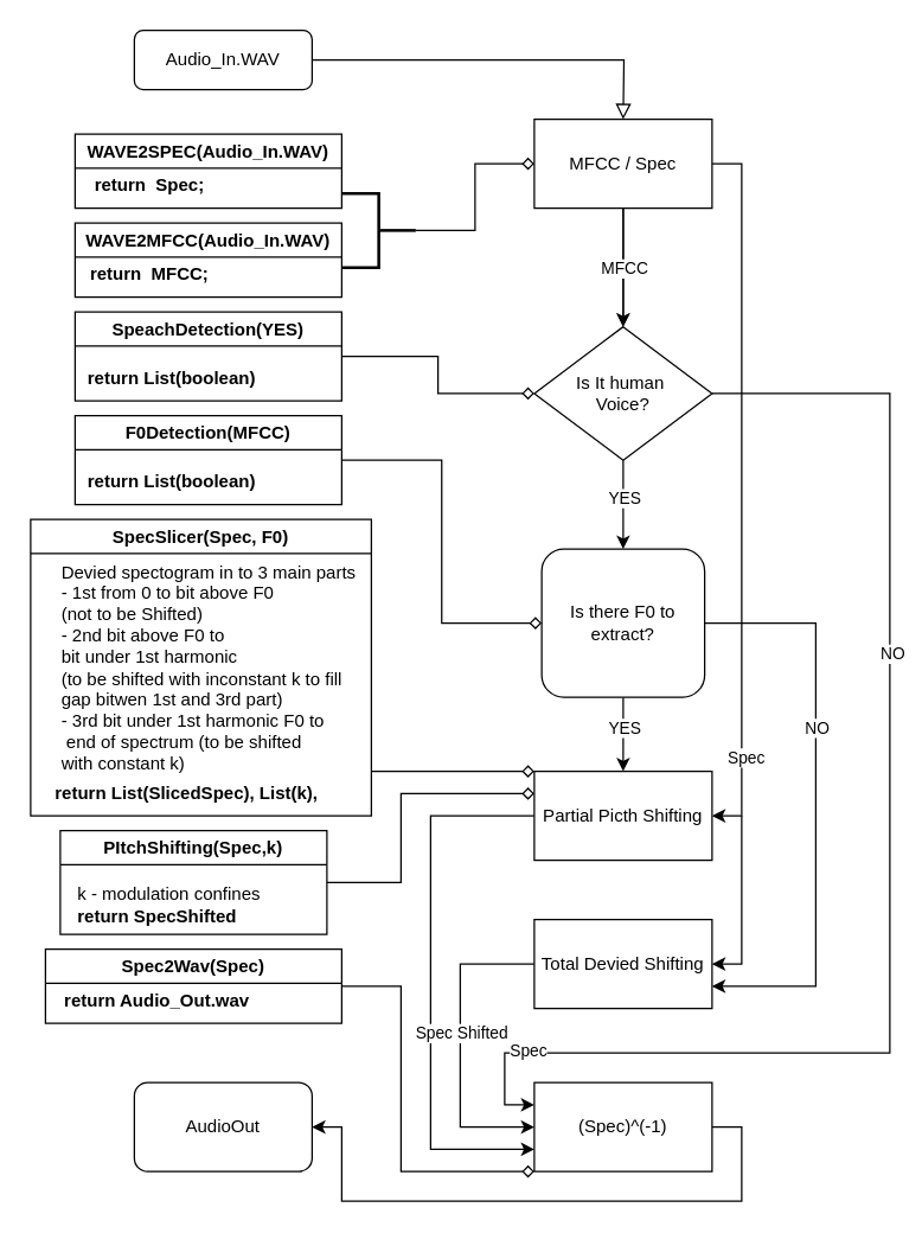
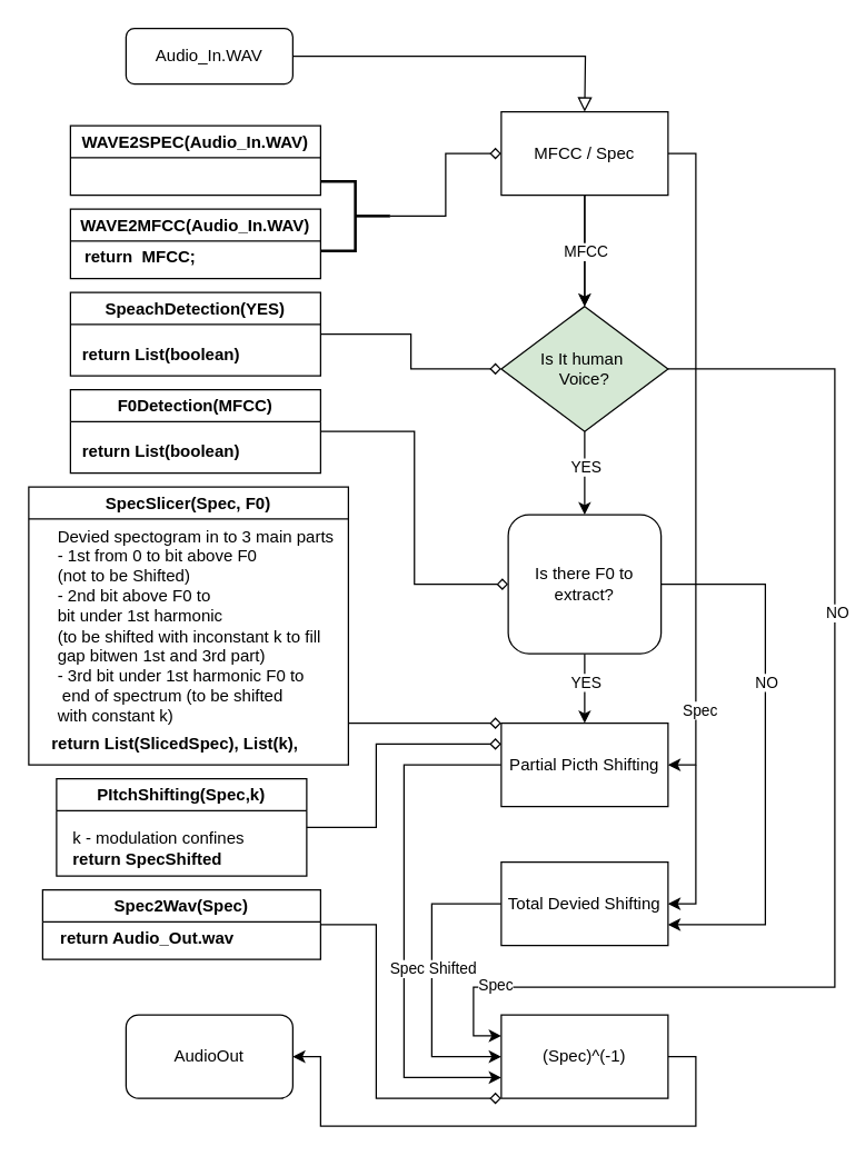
  <mxCell id="0" />
  <mxCell id="1" parent="0" />
  <mxCell id="2" value="" style="rounded=0;html=1;jettySize=auto;orthogonalLoop=1;fontSize=11;endArrow=block;endFill=0;endSize=8;strokeWidth=1;shadow=0;labelBackgroundColor=none;edgeStyle=orthogonalEdgeStyle;" parent="1" source="3" edge="1"><mxGeometry relative="1" as="geometry"><mxPoint x="420" y="80" as="targetPoint" /></mxGeometry></mxCell>
  <mxCell id="3" value="Audio_In.WAV" style="rounded=1;whiteSpace=wrap;html=1;fontSize=12;glass=0;strokeWidth=1;shadow=0;" parent="1" vertex="1"><mxGeometry x="90" y="20" width="120" height="40" as="geometry" /></mxCell>
  <mxCell id="4" style="edgeStyle=orthogonalEdgeStyle;rounded=0;orthogonalLoop=1;jettySize=auto;html=1;exitX=0.5;exitY=1;exitDx=0;exitDy=0;" edge="1" parent="1" source="7"><mxGeometry relative="1" as="geometry"><mxPoint x="420" y="220" as="targetPoint" /></mxGeometry></mxCell>
  <mxCell id="5" style="edgeStyle=orthogonalEdgeStyle;rounded=0;orthogonalLoop=1;jettySize=auto;html=1;exitX=1;exitY=0.5;exitDx=0;exitDy=0;entryX=1;entryY=0.5;entryDx=0;entryDy=0;" edge="1" parent="1" source="7" target="34"><mxGeometry relative="1" as="geometry"><mxPoint x="510" y="576.4" as="targetPoint" /><Array as="points"><mxPoint x="500" y="110" /><mxPoint x="500" y="550" /></Array></mxGeometry></mxCell>
  <mxCell id="6" value="Spec&lt;br&gt;" style="edgeLabel;html=1;align=center;verticalAlign=middle;resizable=0;points=[];" vertex="1" connectable="0" parent="5"><mxGeometry x="0.407" y="2" relative="1" as="geometry"><mxPoint y="82" as="offset" /></mxGeometry></mxCell>
  <mxCell id="7" value="MFCC / Spec" style="rounded=0;whiteSpace=wrap;html=1;" vertex="1" parent="1"><mxGeometry x="360" y="80" width="120" height="60" as="geometry" /></mxCell>
  <mxCell id="8" value="WAVE2SPEC(Audio_In.WAV)" style="swimlane;whiteSpace=wrap;html=1;" vertex="1" parent="1"><mxGeometry x="50" y="90" width="180" height="50" as="geometry" /></mxCell>
- <mxCell id="9" value="&lt;b&gt;return&amp;nbsp; Spec;&lt;/b&gt;" style="text;html=1;align=center;verticalAlign=middle;resizable=0;points=[];autosize=1;strokeColor=none;fillColor=none;" vertex="1" parent="8"><mxGeometry y="20" width="100" height="30" as="geometry" /></mxCell>
  <mxCell id="10" value="WAVE2MFCC(Audio_In.WAV)" style="swimlane;whiteSpace=wrap;html=1;" vertex="1" parent="1"><mxGeometry x="50" y="150" width="180" height="50" as="geometry" /></mxCell>
  <mxCell id="11" value="&lt;b&gt;return&amp;nbsp; MFCC;&lt;/b&gt;" style="text;html=1;align=center;verticalAlign=middle;resizable=0;points=[];autosize=1;strokeColor=none;fillColor=none;" vertex="1" parent="10"><mxGeometry y="20" width="100" height="30" as="geometry" /></mxCell>
  <mxCell id="12" style="edgeStyle=orthogonalEdgeStyle;rounded=0;orthogonalLoop=1;jettySize=auto;html=1;exitX=0;exitY=0.5;exitDx=0;exitDy=0;exitPerimeter=0;entryX=0;entryY=0.5;entryDx=0;entryDy=0;endArrow=diamond;endFill=0;" edge="1" parent="1" source="13" target="7"><mxGeometry relative="1" as="geometry"><mxPoint x="360" y="190" as="targetPoint" /></mxGeometry></mxCell>
  <mxCell id="13" value="" style="strokeWidth=2;html=1;shape=mxgraph.flowchart.annotation_2;align=left;labelPosition=right;pointerEvents=1;rotation=-180;" vertex="1" parent="1"><mxGeometry x="230" y="130" width="50" height="50" as="geometry" /></mxCell>
  <mxCell id="14" style="edgeStyle=orthogonalEdgeStyle;rounded=0;orthogonalLoop=1;jettySize=auto;html=1;exitX=0.5;exitY=1;exitDx=0;exitDy=0;entryX=0.5;entryY=0;entryDx=0;entryDy=0;" edge="1" parent="1" source="19" target="29"><mxGeometry relative="1" as="geometry" /></mxCell>
  <mxCell id="15" value="YES" style="edgeLabel;html=1;align=center;verticalAlign=middle;resizable=0;points=[];" vertex="1" connectable="0" parent="14"><mxGeometry x="-0.167" y="3" relative="1" as="geometry"><mxPoint x="-3" as="offset" /></mxGeometry></mxCell>
  <mxCell id="16" style="edgeStyle=orthogonalEdgeStyle;rounded=0;orthogonalLoop=1;jettySize=auto;html=1;exitX=1;exitY=0.5;exitDx=0;exitDy=0;entryX=0;entryY=0.25;entryDx=0;entryDy=0;" edge="1" parent="1" source="19" target="36"><mxGeometry relative="1" as="geometry"><mxPoint x="350" y="760" as="targetPoint" /><Array as="points"><mxPoint x="600" y="265" /><mxPoint x="600" y="710" /><mxPoint x="340" y="710" /><mxPoint x="340" y="745" /></Array></mxGeometry></mxCell>
  <mxCell id="17" value="NO" style="edgeLabel;html=1;align=center;verticalAlign=middle;resizable=0;points=[];" vertex="1" connectable="0" parent="16"><mxGeometry x="-0.33" y="1" relative="1" as="geometry"><mxPoint as="offset" /></mxGeometry></mxCell>
  <mxCell id="18" value="Spec&lt;br&gt;" style="edgeLabel;html=1;align=center;verticalAlign=middle;resizable=0;points=[];" vertex="1" connectable="0" parent="16"><mxGeometry x="0.84" y="-2" relative="1" as="geometry"><mxPoint as="offset" /></mxGeometry></mxCell>
- <mxCell id="19" value="Is It human&amp;nbsp;&lt;br&gt;Voice?" style="rhombus;whiteSpace=wrap;html=1;" vertex="1" parent="1"><mxGeometry x="360" y="220" width="120" height="90" as="geometry" /></mxCell>
+ <mxCell id="19" value="Is It human&amp;nbsp;&lt;br&gt;Voice?" style="rhombus;whiteSpace=wrap;html=1;fillColor=#d5e8d4;" vertex="1" parent="1"><mxGeometry x="360" y="220" width="120" height="90" as="geometry" /></mxCell>
  <mxCell id="20" value="" style="endArrow=classic;html=1;rounded=0;exitX=0.5;exitY=1;exitDx=0;exitDy=0;entryX=0.5;entryY=0;entryDx=0;entryDy=0;" edge="1" parent="1" source="7" target="19"><mxGeometry relative="1" as="geometry"><mxPoint x="410" y="330" as="sourcePoint" /><mxPoint x="510" y="330" as="targetPoint" /><Array as="points"><mxPoint x="420" y="190" /></Array></mxGeometry></mxCell>
  <mxCell id="21" value="MFCC" style="edgeLabel;resizable=0;html=1;align=center;verticalAlign=middle;" connectable="0" vertex="1" parent="20"><mxGeometry relative="1" as="geometry" /></mxCell>
  <mxCell id="22" style="edgeStyle=orthogonalEdgeStyle;rounded=0;orthogonalLoop=1;jettySize=auto;html=1;exitX=1;exitY=0.5;exitDx=0;exitDy=0;entryX=0;entryY=0.5;entryDx=0;entryDy=0;endArrow=diamond;endFill=0;" edge="1" parent="1" source="23" target="19"><mxGeometry relative="1" as="geometry" /></mxCell>
  <mxCell id="23" value="SpeachDetection(YES)" style="swimlane;whiteSpace=wrap;html=1;" vertex="1" parent="1"><mxGeometry x="50" y="210" width="180" height="60" as="geometry" /></mxCell>
  <mxCell id="24" value="&lt;b&gt;return List(boolean)&lt;/b&gt;" style="text;html=1;align=center;verticalAlign=middle;resizable=0;points=[];autosize=1;strokeColor=none;fillColor=none;" vertex="1" parent="23"><mxGeometry x="-5" y="30" width="140" height="30" as="geometry" /></mxCell>
  <mxCell id="25" style="edgeStyle=orthogonalEdgeStyle;rounded=0;orthogonalLoop=1;jettySize=auto;html=1;exitX=0.5;exitY=1;exitDx=0;exitDy=0;entryX=0.5;entryY=0;entryDx=0;entryDy=0;" edge="1" parent="1" source="29" target="34"><mxGeometry relative="1" as="geometry" /></mxCell>
  <mxCell id="26" value="YES&lt;br&gt;" style="edgeLabel;html=1;align=center;verticalAlign=middle;resizable=0;points=[];" vertex="1" connectable="0" parent="25"><mxGeometry x="-0.587" y="-3" relative="1" as="geometry"><mxPoint x="3" y="10" as="offset" /></mxGeometry></mxCell>
  <mxCell id="27" style="edgeStyle=orthogonalEdgeStyle;rounded=0;orthogonalLoop=1;jettySize=auto;html=1;exitX=1;exitY=0.5;exitDx=0;exitDy=0;entryX=1;entryY=0.75;entryDx=0;entryDy=0;" edge="1" parent="1" source="29" target="46"><mxGeometry relative="1" as="geometry"><mxPoint x="570" y="670" as="targetPoint" /><Array as="points"><mxPoint x="550" y="420" /><mxPoint x="550" y="665" /></Array></mxGeometry></mxCell>
  <mxCell id="28" value="NO" style="edgeLabel;html=1;align=center;verticalAlign=middle;resizable=0;points=[];" vertex="1" connectable="0" parent="27"><mxGeometry x="-0.248" y="-1" relative="1" as="geometry"><mxPoint x="1" y="-2" as="offset" /></mxGeometry></mxCell>
  <mxCell id="29" value="Is there F0 to extract?" style="whiteSpace=wrap;html=1;rounded=1;" vertex="1" parent="1"><mxGeometry x="365" y="370" width="110" height="100" as="geometry" /></mxCell>
  <mxCell id="30" style="edgeStyle=orthogonalEdgeStyle;rounded=0;orthogonalLoop=1;jettySize=auto;html=1;exitX=1;exitY=0.5;exitDx=0;exitDy=0;endArrow=diamond;endFill=0;entryX=0;entryY=0.5;entryDx=0;entryDy=0;" edge="1" parent="1" source="31" target="29"><mxGeometry relative="1" as="geometry"><mxPoint x="360" y="420" as="targetPoint" /></mxGeometry></mxCell>
  <mxCell id="31" value="F0Detection(MFCC)" style="swimlane;whiteSpace=wrap;html=1;" vertex="1" parent="1"><mxGeometry x="50" y="280" width="180" height="60" as="geometry" /></mxCell>
  <mxCell id="32" value="&lt;b&gt;return List(boolean)&lt;/b&gt;" style="text;html=1;align=center;verticalAlign=middle;resizable=0;points=[];autosize=1;strokeColor=none;fillColor=none;" vertex="1" parent="31"><mxGeometry x="-5" y="30" width="140" height="30" as="geometry" /></mxCell>
  <mxCell id="33" style="edgeStyle=orthogonalEdgeStyle;rounded=0;orthogonalLoop=1;jettySize=auto;html=1;exitX=0;exitY=0.5;exitDx=0;exitDy=0;entryX=0;entryY=0.75;entryDx=0;entryDy=0;" edge="1" parent="1" source="34" target="36"><mxGeometry relative="1" as="geometry"><mxPoint x="300" y="790" as="targetPoint" /><Array as="points"><mxPoint x="290" y="550" /><mxPoint x="290" y="775" /></Array></mxGeometry></mxCell>
  <mxCell id="34" value="Partial Picth Shifting" style="rounded=0;whiteSpace=wrap;html=1;" vertex="1" parent="1"><mxGeometry x="360" y="520" width="120" height="60" as="geometry" /></mxCell>
  <mxCell id="35" style="edgeStyle=orthogonalEdgeStyle;rounded=0;orthogonalLoop=1;jettySize=auto;html=1;exitX=1;exitY=0.5;exitDx=0;exitDy=0;entryX=1;entryY=0.5;entryDx=0;entryDy=0;" edge="1" parent="1" source="36" target="47"><mxGeometry relative="1" as="geometry"><mxPoint x="210" y="830" as="targetPoint" /><Array as="points"><mxPoint x="500" y="760" /><mxPoint x="500" y="810" /><mxPoint x="230" y="810" /><mxPoint x="230" y="760" /></Array></mxGeometry></mxCell>
  <mxCell id="36" value="(Spec)^(-1)" style="rounded=0;whiteSpace=wrap;html=1;" vertex="1" parent="1"><mxGeometry x="360" y="730" width="120" height="60" as="geometry" /></mxCell>
  <mxCell id="37" style="edgeStyle=orthogonalEdgeStyle;rounded=0;orthogonalLoop=1;jettySize=auto;html=1;exitX=1;exitY=0.5;exitDx=0;exitDy=0;entryX=0;entryY=0.25;entryDx=0;entryDy=0;endArrow=diamond;endFill=0;" edge="1" parent="1" source="38" target="34"><mxGeometry relative="1" as="geometry"><Array as="points"><mxPoint x="270" y="595" /><mxPoint x="270" y="535" /></Array></mxGeometry></mxCell>
  <mxCell id="38" value="PItchShifting(Spec,k)" style="swimlane;whiteSpace=wrap;html=1;" vertex="1" parent="1"><mxGeometry x="40" y="560" width="180" height="70" as="geometry"><mxRectangle x="-160" y="560" width="160" height="30" as="alternateBounds" /></mxGeometry></mxCell>
  <mxCell id="39" value="k - modulation&amp;nbsp;confines&lt;br&gt;&lt;b&gt;return SpecShifted&lt;/b&gt;" style="text;html=1;align=left;verticalAlign=middle;resizable=0;points=[];autosize=1;strokeColor=none;fillColor=none;" vertex="1" parent="38"><mxGeometry x="10" y="30" width="150" height="40" as="geometry" /></mxCell>
  <mxCell id="40" value="SpecSlicer(Spec, F0)" style="swimlane;whiteSpace=wrap;html=1;" vertex="1" parent="1"><mxGeometry x="20" y="350" width="230" height="200" as="geometry"><mxRectangle x="-180" y="350" width="160" height="30" as="alternateBounds" /></mxGeometry></mxCell>
  <mxCell id="41" value="&lt;b&gt;return List(SlicedSpec), List(k),&lt;/b&gt;" style="text;html=1;align=center;verticalAlign=middle;resizable=0;points=[];autosize=1;strokeColor=none;fillColor=none;" vertex="1" parent="40"><mxGeometry x="5" y="170" width="200" height="30" as="geometry" /></mxCell>
  <mxCell id="42" value="&lt;div style=&quot;text-align: left;&quot;&gt;&lt;span style=&quot;background-color: initial;&quot;&gt;Devied spectogram in to 3 main parts&lt;/span&gt;&lt;/div&gt;&lt;div style=&quot;text-align: left;&quot;&gt;&lt;span style=&quot;background-color: initial;&quot;&gt;- 1st from 0 to bit above F0&lt;/span&gt;&lt;/div&gt;&lt;div style=&quot;text-align: left;&quot;&gt;&lt;span style=&quot;background-color: initial;&quot;&gt;(not to be Shifted)&lt;/span&gt;&lt;/div&gt;&lt;div style=&quot;text-align: left;&quot;&gt;&lt;span style=&quot;background-color: initial;&quot;&gt;- 2nd bit above F0 to&amp;nbsp;&lt;/span&gt;&lt;/div&gt;&lt;div style=&quot;text-align: left;&quot;&gt;&lt;span style=&quot;background-color: initial;&quot;&gt;bit under 1st harmonic&lt;/span&gt;&lt;/div&gt;&lt;div style=&quot;text-align: left;&quot;&gt;&lt;span style=&quot;background-color: initial;&quot;&gt;(to be shifted with inconstant k to fill&amp;nbsp;&lt;/span&gt;&lt;/div&gt;&lt;div style=&quot;text-align: left;&quot;&gt;&lt;span style=&quot;background-color: initial;&quot;&gt;gap bitwen 1st and 3rd part)&lt;/span&gt;&lt;/div&gt;&lt;div style=&quot;text-align: left;&quot;&gt;&lt;span style=&quot;background-color: initial;&quot;&gt;- 3rd bit under 1st harmonic F0 to&lt;/span&gt;&lt;/div&gt;&lt;div style=&quot;text-align: left;&quot;&gt;&lt;span style=&quot;background-color: initial;&quot;&gt;&amp;nbsp;end of spectrum (to be shifted&amp;nbsp;&lt;/span&gt;&lt;/div&gt;&lt;div style=&quot;text-align: left;&quot;&gt;&lt;span style=&quot;background-color: initial;&quot;&gt;with constant k)&lt;/span&gt;&lt;/div&gt;" style="text;html=1;align=center;verticalAlign=middle;resizable=0;points=[];autosize=1;strokeColor=none;fillColor=none;" vertex="1" parent="40"><mxGeometry x="10" y="20" width="220" height="160" as="geometry" /></mxCell>
  <mxCell id="43" style="edgeStyle=orthogonalEdgeStyle;rounded=0;orthogonalLoop=1;jettySize=auto;html=1;entryX=1;entryY=0.5;entryDx=0;entryDy=0;" edge="1" parent="1" target="46"><mxGeometry relative="1" as="geometry"><mxPoint x="520" y="660" as="targetPoint" /><mxPoint x="500" y="550" as="sourcePoint" /><Array as="points"><mxPoint x="500" y="650" /></Array></mxGeometry></mxCell>
  <mxCell id="44" style="edgeStyle=orthogonalEdgeStyle;rounded=0;orthogonalLoop=1;jettySize=auto;html=1;exitX=0;exitY=0.5;exitDx=0;exitDy=0;entryX=0;entryY=0.5;entryDx=0;entryDy=0;" edge="1" parent="1" source="46" target="36"><mxGeometry relative="1" as="geometry"><mxPoint x="320" y="760" as="targetPoint" /><Array as="points"><mxPoint x="310" y="650" /><mxPoint x="310" y="760" /></Array></mxGeometry></mxCell>
  <mxCell id="45" value="Spec Shifted" style="edgeLabel;html=1;align=center;verticalAlign=middle;resizable=0;points=[];" vertex="1" connectable="0" parent="44"><mxGeometry x="-0.088" y="1" relative="1" as="geometry"><mxPoint x="-1" as="offset" /></mxGeometry></mxCell>
  <mxCell id="46" value="Total Devied Shifting" style="rounded=0;whiteSpace=wrap;html=1;" vertex="1" parent="1"><mxGeometry x="360" y="620" width="120" height="60" as="geometry" /></mxCell>
  <mxCell id="47" value="AudioOut" style="rounded=1;whiteSpace=wrap;html=1;" vertex="1" parent="1"><mxGeometry x="90" y="730" width="120" height="60" as="geometry" /></mxCell>
  <mxCell id="48" style="edgeStyle=orthogonalEdgeStyle;rounded=0;orthogonalLoop=1;jettySize=auto;html=1;exitX=1;exitY=0.5;exitDx=0;exitDy=0;entryX=0;entryY=1;entryDx=0;entryDy=0;endArrow=diamond;endFill=0;" edge="1" parent="1" source="49" target="36"><mxGeometry relative="1" as="geometry"><Array as="points"><mxPoint x="270" y="665" /><mxPoint x="270" y="790" /></Array></mxGeometry></mxCell>
  <mxCell id="49" value="Spec2Wav(Spec)" style="swimlane;whiteSpace=wrap;html=1;" vertex="1" parent="1"><mxGeometry x="30" y="640" width="200" height="50" as="geometry" /></mxCell>
  <mxCell id="50" value="&lt;b&gt;return Audio_Out.wav&lt;/b&gt;" style="text;html=1;align=center;verticalAlign=middle;resizable=0;points=[];autosize=1;strokeColor=none;fillColor=none;" vertex="1" parent="49"><mxGeometry y="20" width="150" height="30" as="geometry" /></mxCell>
  <mxCell id="51" style="edgeStyle=orthogonalEdgeStyle;rounded=0;orthogonalLoop=1;jettySize=auto;html=1;entryX=0;entryY=0;entryDx=0;entryDy=0;endArrow=diamond;endFill=0;" edge="1" parent="1" source="42" target="34"><mxGeometry relative="1" as="geometry"><Array as="points"><mxPoint x="310" y="520" /><mxPoint x="310" y="520" /></Array></mxGeometry></mxCell>
